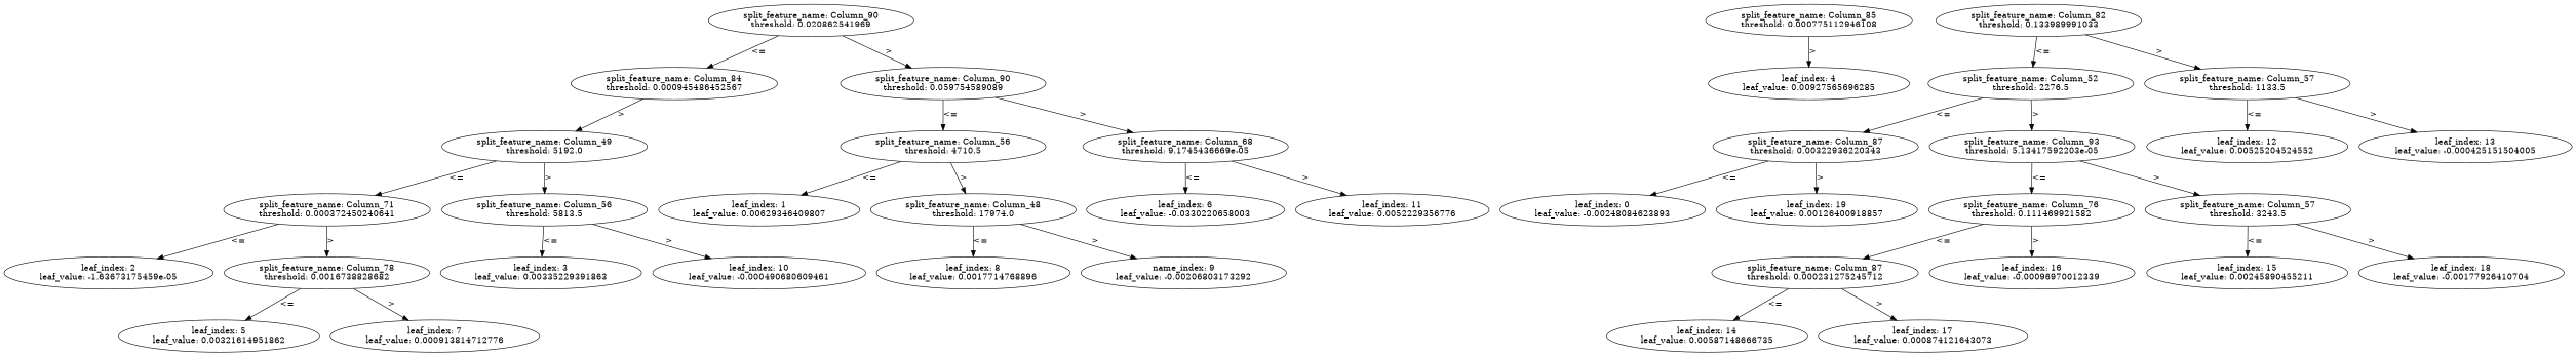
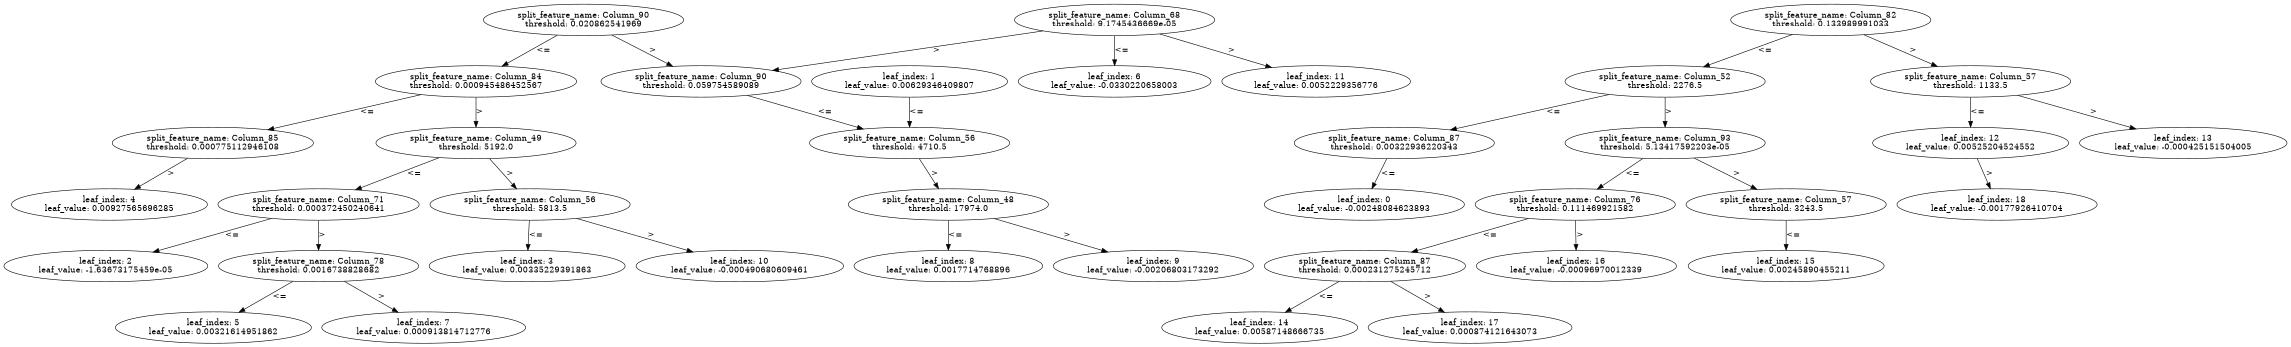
  digraph {
    n1 [label="split_feature_name: Column_90\nthreshold: 0.020862541969"]
    n2 [label="split_feature_name: Column_84\nthreshold: 0.000945486452567"]
    n3 [label="split_feature_name: Column_90\nthreshold: 0.059754589089"]
    n4 [label="split_feature_name: Column_85\nthreshold: 0.000775112946108"]
    n5 [label="split_feature_name: Column_49\nthreshold: 5192.0"]
    n6 [label="split_feature_name: Column_56\nthreshold: 4710.5"]
    n7 [label="split_feature_name: Column_68\nthreshold: 9.1745436669e-05"]
    n8 [label="leaf_index: 4\nleaf_value: 0.00927565696285"]
    n9 [label="split_feature_name: Column_71\nthreshold: 0.000372450240641"]
    n10 [label="split_feature_name: Column_56\nthreshold: 5813.5"]
    n11 [label="split_feature_name: Column_82\nthreshold: 0.133989991033"]
    n12 [label="split_feature_name: Column_52\nthreshold: 2276.5"]
    n13 [label="split_feature_name: Column_57\nthreshold: 1133.5"]
    n14 [label="split_feature_name: Column_87\nthreshold: 0.00322936220343"]
    n15 [label="split_feature_name: Column_93\nthreshold: 5.13417592203e-05"]
    n16 [label="leaf_index: 12\nleaf_value: 0.00525204524552"]
    n17 [label="leaf_index: 13\nleaf_value: -0.000425151504005"]
    n18 [label="leaf_index: 0\nleaf_value: -0.00248084623893"]
-   n19 [label="leaf_index: 19\nleaf_value: 0.00126400918857"]
    n20 [label="split_feature_name: Column_76\nthreshold: 0.111469921582"]
    n21 [label="split_feature_name: Column_57\nthreshold: 3243.5"]
    n22 [label="split_feature_name: Column_87\nthreshold: 0.000231275245712"]
    n23 [label="leaf_index: 16\nleaf_value: -0.00096970012339"]
    n24 [label="leaf_index: 15\nleaf_value: 0.00245890455211"]
    n25 [label="leaf_index: 18\nleaf_value: -0.00177926410704"]
    n26 [label="leaf_index: 14\nleaf_value: 0.00587148666735"]
    n27 [label="leaf_index: 17\nleaf_value: 0.000874121643073"]
    n28 [label="leaf_index: 2\nleaf_value: -1.63673175459e-05"]
    n29 [label="split_feature_name: Column_78\nthreshold: 0.0016738828682"]
    n30 [label="leaf_index: 3\nleaf_value: 0.00335229391863"]
    n31 [label="leaf_index: 10\nleaf_value: -0.000490680609461"]
    n32 [label="leaf_index: 5\nleaf_value: 0.00321614951862"]
    n33 [label="leaf_index: 7\nleaf_value: 0.000913814712776"]
    n34 [label="leaf_index: 1\nleaf_value: 0.00629346409807"]
    n35 [label="split_feature_name: Column_48\nthreshold: 17974.0"]
    n36 [label="leaf_index: 6\nleaf_value: -0.0330220658003"]
    n37 [label="leaf_index: 11\nleaf_value: 0.0052229356776"]
    n38 [label="leaf_index: 8\nleaf_value: 0.0017714768896"]
-   n39 [label="name_index: 9\nleaf_value: -0.00206803173292"]
+   n39 [label="leaf_index: 9\nleaf_value: -0.00206803173292"]
    n1 -> n2 [label="<="]
    n1 -> n3 [label=">"]
+   n2 -> n4 [label="<="]
    n2 -> n5 [label=">"]
    n3 -> n6 [label="<="]
-   n3 -> n7 [label=">"]
+   n7 -> n3 [label=">"]
    n4 -> n8 [label=">"]
    n5 -> n9 [label="<="]
    n5 -> n10 [label=">"]
-   n6 -> n34 [label="<="]
+   n34 -> n6 [label="<="]
    n6 -> n35 [label=">"]
    n7 -> n36 [label="<="]
    n7 -> n37 [label=">"]
    n9 -> n28 [label="<="]
    n9 -> n29 [label=">"]
    n10 -> n30 [label="<="]
    n10 -> n31 [label=">"]
    n11 -> n12 [label="<="]
    n11 -> n13 [label=">"]
    n12 -> n14 [label="<="]
    n12 -> n15 [label=">"]
    n13 -> n16 [label="<="]
    n13 -> n17 [label=">"]
    n14 -> n18 [label="<="]
-   n14 -> n19 [label=">"]
    n15 -> n20 [label="<="]
    n15 -> n21 [label=">"]
    n20 -> n22 [label="<="]
    n20 -> n23 [label=">"]
    n21 -> n24 [label="<="]
-   n21 -> n25 [label=">"]
+   n16 -> n25 [label=">"]
    n22 -> n26 [label="<="]
    n22 -> n27 [label=">"]
    n29 -> n32 [label="<="]
    n29 -> n33 [label=">"]
    n35 -> n38 [label="<="]
    n35 -> n39 [label=">"]
  }
